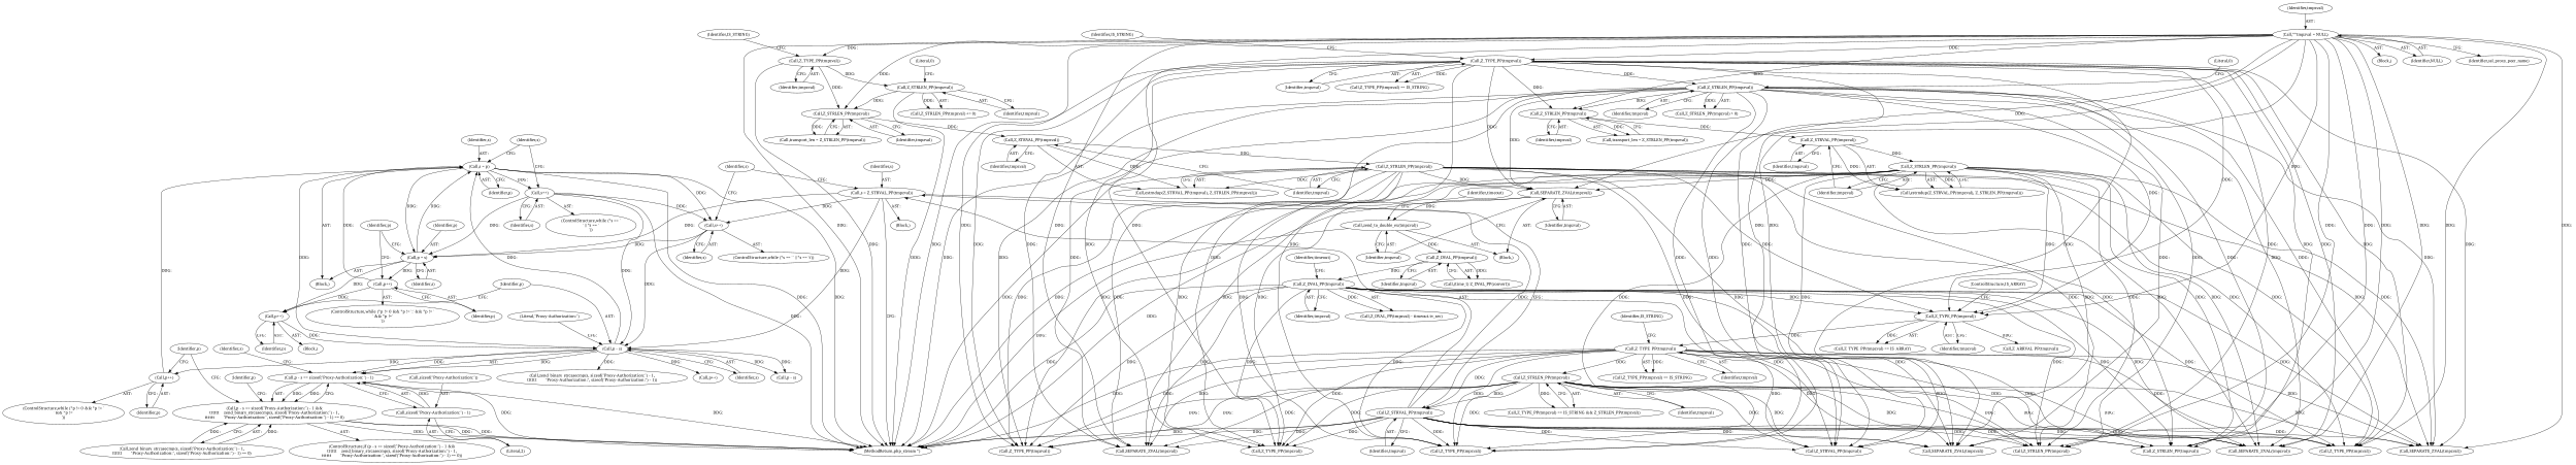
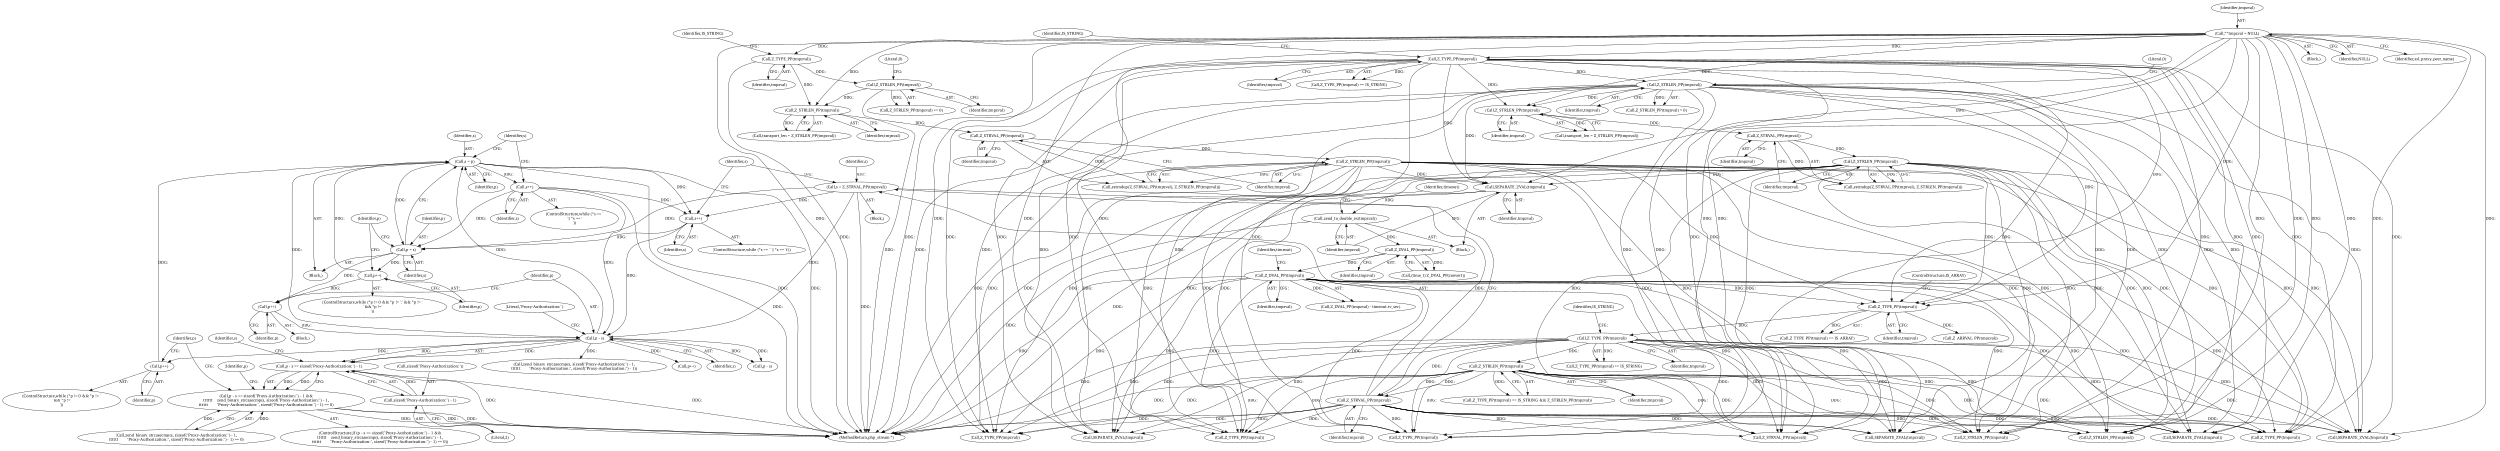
  digraph {
    fontname="PT Serif"
    node [fontname="PT Serif"]
    edge [fontname="PT Serif"]
    n1 [label="(Call,p - s == sizeof(\"Proxy-Authorization:\") - 1)"]
    n2 [label="(Call,sizeof(\"Proxy-Authorization:\") - 1)"]
    n3 [label="(Call,p - s == sizeof(\"Proxy-Authorization:\") - 1 &&\n\t\t\t\t\t\t    zend_binary_strcasecmp(s, sizeof(\"Proxy-Authorization:\") - 1,\n\t\t\t\t\t\t        \"Proxy-Authorization:\", sizeof(\"Proxy-Authorization:\") - 1) == 0)"]
    n4 [label="(MethodReturn,php_stream *)"]
    n5 [label="(Literal,2)"]
    n6 [label="(Call,zend_binary_strcasecmp(s, sizeof(\"Proxy-Authorization:\") - 1,\n\t\t\t\t\t\t        \"Proxy-Authorization:\", sizeof(\"Proxy-Authorization:\") - 1) == 0)"]
    n7 [label="(ControlStructure,if (p - s == sizeof(\"Proxy-Authorization:\") - 1 &&\n\t\t\t\t\t\t    zend_binary_strcasecmp(s, sizeof(\"Proxy-Authorization:\") - 1,\n\t\t\t\t\t\t        \"Proxy-Authorization:\", sizeof(\"Proxy-Authorization:\") - 1) == 0))"]
    n8 [label="(Call,p - s)"]
    n9 [label="(Call,s = p)"]
    n10 [label="(Call,p++)"]
    n11 [label="(Call,p - s)"]
    n12 [label="(Identifier,s)"]
    n13 [label="(Call,zend_binary_strcasecmp(s, sizeof(\"Proxy-Authorization:\") - 1,\n\t\t\t\t\t\t        \"Proxy-Authorization:\", sizeof(\"Proxy-Authorization:\") - 1))"]
    n14 [label="(Call,p++)"]
    n15 [label="(Call,p = s)"]
    n16 [label="(Block,)"]
    n17 [label="(Call,s++)"]
    n18 [label="(Call,s++)"]
    n19 [label="(Identifier,p)"]
    n20 [label="(Identifier,p)"]
    n21 [label="(ControlStructure,while (*p != 0 && *p != '\r' && *p !='\n'))"]
    n22 [label="(Call,p++)"]
    n23 [label="(Identifier,p)"]
    n24 [label="(Block,)"]
    n25 [label="(Call,p++)"]
    n26 [label="(ControlStructure,while (*p != 0 && *p != ':' && *p != '\r' && *p !='\n'))"]
    n27 [label="(Identifier,p)"]
    n28 [label="(Identifier,s)"]
    n29 [label="(Identifier,s)"]
    n30 [label="(ControlStructure,while (*s == ' ' || *s == '\t'))"]
    n31 [label="(Identifier,s)"]
    n32 [label="(ControlStructure,while (*s == '\r' || *s == '\n'))"]
    n33 [label="(Call,s = Z_STRVAL_PP(tmpzval))"]
    n34 [label="(Call,Z_STRVAL_PP(tmpzval))"]
    n35 [label="(Block,)"]
    n36 [label="(Call,SEPARATE_ZVAL(tmpzval))"]
    n37 [label="(Call,Z_TYPE_PP(tmpzval))"]
    n38 [label="(Identifier,tmpzval)"]
    n39 [label="(Call,Z_STRLEN_PP(tmpzval))"]
    n40 [label="(Call,Z_TYPE_PP(tmpzval))"]
    n41 [label="(Call,Z_STRLEN_PP(tmpzval))"]
    n42 [label="(Call,SEPARATE_ZVAL(tmpzval))"]
    n43 [label="(Call,SEPARATE_ZVAL(tmpzval))"]
    n44 [label="(Call,Z_TYPE_PP(tmpzval))"]
    n45 [label="(Call,Z_TYPE_PP(tmpzval))"]
    n46 [label="(Call,SEPARATE_ZVAL(tmpzval))"]
    n47 [label="(Call,Z_STRVAL_PP(tmpzval))"]
    n48 [label="(Call,Z_TYPE_PP(tmpzval))"]
    n49 [label="(Call,Z_STRLEN_PP(tmpzval))"]
    n50 [label="(Call,Z_TYPE_PP(tmpzval) == IS_STRING)"]
    n51 [label="(Identifier,tmpzval)"]
    n52 [label="(Call,Z_TYPE_PP(tmpzval) == IS_STRING && Z_STRLEN_PP(tmpzval))"]
    n53 [label="(Identifier,tmpzval)"]
    n54 [label="(Call,Z_TYPE_PP(tmpzval))"]
    n55 [label="(Call,Z_TYPE_PP(tmpzval) == IS_ARRAY)"]
    n56 [label="(Identifier,tmpzval)"]
    n57 [label="(Call,Z_ARRVAL_PP(tmpzval))"]
    n58 [label="(Call,Z_TYPE_PP(tmpzval))"]
    n59 [label="(Call,Z_STRLEN_PP(tmpzval))"]
    n60 [label="(Call,Z_STRLEN_PP(tmpzval))"]
    n61 [label="(Call,SEPARATE_ZVAL(tmpzval))"]
    n62 [label="(Identifier,tmpzval)"]
    n63 [label="(Call,Z_TYPE_PP(tmpzval) == IS_STRING)"]
    n64 [label="(Call,Z_STRVAL_PP(tmpzval))"]
    n65 [label="(Call,transport_len = Z_STRLEN_PP(tmpzval))"]
    n66 [label="(Identifier,tmpzval)"]
    n67 [label="(Identifier,tmpzval)"]
    n68 [label="(Call,Z_STRLEN_PP(tmpzval) > 0)"]
    n69 [label="(Call,zend_to_double_ex(tmpzval))"]
    n70 [label="(Block,)"]
    n71 [label="(Identifier,tmpzval)"]
    n72 [label="(Call,**tmpzval = NULL)"]
    n73 [label="(Call,Z_STRLEN_PP(tmpzval))"]
    n74 [label="(Call,Z_TYPE_PP(tmpzval))"]
    n75 [label="(Block,)"]
    n76 [label="(Identifier,NULL)"]
    n77 [label="(Identifier,ssl_proxy_peer_name)"]
    n78 [label="(Call,Z_STRVAL_PP(tmpzval))"]
    n79 [label="(Call,transport_len = Z_STRLEN_PP(tmpzval))"]
    n80 [label="(Identifier,tmpzval)"]
    n81 [label="(Call,Z_STRLEN_PP(tmpzval))"]
    n82 [label="(Identifier,tmpzval)"]
    n83 [label="(Call,Z_STRLEN_PP(tmpzval))"]
    n84 [label="(Call,estrndup(Z_STRVAL_PP(tmpzval), Z_STRLEN_PP(tmpzval)))"]
    n85 [label="(Identifier,tmpzval)"]
    n86 [label="(Identifier,tmpzval)"]
    n87 [label="(Call,Z_STRLEN_PP(tmpzval) <= 0)"]
    n88 [label="(Identifier,tmpzval)"]
    n89 [label="(Call,Z_STRLEN_PP(tmpzval))"]
    n90 [label="(Identifier,tmpzval)"]
    n91 [label="(Call,estrndup(Z_STRVAL_PP(tmpzval), Z_STRLEN_PP(tmpzval)))"]
    n92 [label="(Identifier,tmpzval)"]
    n93 [label="(Call,Z_DVAL_PP(tmpzval))"]
    n94 [label="(Identifier,tmpzval)"]
    n95 [label="(Call,Z_DVAL_PP(tmpzval) - timeout.tv_sec)"]
    n96 [label="(Call,Z_DVAL_PP(tmpzval))"]
    n97 [label="(Identifier,tmpzval)"]
    n98 [label="(Call,(time_t) Z_DVAL_PP(convert))"]
    n99 [label="(Identifier,tmpzval)"]
    n100 [label="(Identifier,IS_STRING)"]
    n101 [label="(Identifier,timeout)"]
    n102 [label="(ControlStructure,IS_ARRAY)"]
    n103 [label="(Identifier,IS_STRING)"]
    n104 [label="(Literal,\"Proxy-Authorization:\")"]
    n105 [label="(Identifier,p)"]
    n106 [label="(Identifier,s)"]
    n107 [label="(Identifier,p)"]
    n108 [label="(Identifier,s)"]
    n109 [label="(Identifier,s)"]
    n110 [label="(Identifier,s)"]
    n111 [label="(Identifier,p)"]
    n112 [label="(Identifier,p)"]
    n113 [label="(Literal,0)"]
    n114 [label="(Literal,0)"]
    n115 [label="(Identifier,timeout)"]
    n116 [label="(Identifier,s)"]
    n117 [label="(Identifier,p)"]
    n118 [label="(Identifier,IS_STRING)"]
    n119 [label="(Call,sizeof(\"Proxy-Authorization:\"))"]
    n120 [label="(Identifier,tmpzval)"]
    n1 -> n2 [label="CFG: "]
    n1 -> n3 [label="AST: "]
    n1 -> n3 [label="DDG: "]
    n1 -> n3 [label="DDG: "]
    n1 -> n4 [label="DDG: "]
    n1 -> n4 [label="DDG: "]
    n2 -> n1 [label="AST: "]
    n2 -> n1 [label="DDG: "]
    n2 -> n5 [label="CFG: "]
    n3 -> n1 [label="CFG: "]
    n3 -> n4 [label="DDG: "]
    n3 -> n4 [label="DDG: "]
    n3 -> n4 [label="DDG: "]
    n3 -> n6 [label="CFG: "]
    n3 -> n7 [label="AST: "]
    n5 -> n2 [label="AST: "]
    n6 -> n3 [label="AST: "]
    n6 -> n3 [label="DDG: "]
    n6 -> n3 [label="DDG: "]
    n8 -> n1 [label="AST: "]
    n8 -> n1 [label="DDG: "]
    n8 -> n1 [label="DDG: "]
    n8 -> n9 [label="DDG: "]
    n8 -> n10 [label="DDG: "]
    n8 -> n11 [label="DDG: "]
    n8 -> n11 [label="DDG: "]
    n8 -> n12 [label="CFG: "]
    n8 -> n13 [label="DDG: "]
    n8 -> n14 [label="DDG: "]
    n9 -> n4 [label="DDG: "]
    n9 -> n4 [label="DDG: "]
    n9 -> n8 [label="DDG: "]
    n9 -> n15 [label="DDG: "]
    n9 -> n16 [label="AST: "]
    n9 -> n17 [label="DDG: "]
    n9 -> n18 [label="DDG: "]
    n9 -> n19 [label="CFG: "]
    n10 -> n9 [label="DDG: "]
    n10 -> n20 [label="CFG: "]
    n10 -> n21 [label="AST: "]
    n12 -> n8 [label="AST: "]
-   n15 -> n9 [label="DDG: "]
+   n15 -> n9 [label="CFG: "]
    n15 -> n16 [label="AST: "]
    n15 -> n22 [label="DDG: "]
    n15 -> n25 [label="DDG: "]
    n15 -> n28 [label="CFG: "]
    n17 -> n8 [label="DDG: "]
    n17 -> n15 [label="DDG: "]
    n17 -> n29 [label="CFG: "]
    n17 -> n30 [label="AST: "]
    n18 -> n4 [label="DDG: "]
    n18 -> n8 [label="DDG: "]
    n18 -> n15 [label="DDG: "]
    n18 -> n17 [label="DDG: "]
    n18 -> n31 [label="CFG: "]
    n18 -> n32 [label="AST: "]
    n19 -> n9 [label="AST: "]
    n20 -> n10 [label="AST: "]
    n22 -> n8 [label="DDG: "]
    n22 -> n23 [label="CFG: "]
    n22 -> n24 [label="AST: "]
    n23 -> n22 [label="AST: "]
    n25 -> n9 [label="DDG: "]
    n25 -> n22 [label="DDG: "]
    n25 -> n26 [label="AST: "]
    n25 -> n27 [label="CFG: "]
    n27 -> n25 [label="AST: "]
    n28 -> n15 [label="AST: "]
    n29 -> n17 [label="AST: "]
    n31 -> n18 [label="AST: "]
-   n33 -> n4 [label="CFG: "]
+   n33 -> n4 [label="DDG: "]
    n33 -> n8 [label="DDG: "]
    n33 -> n15 [label="DDG: "]
    n33 -> n17 [label="DDG: "]
    n33 -> n34 [label="CFG: "]
    n33 -> n35 [label="AST: "]
    n34 -> n4 [label="DDG: "]
    n34 -> n33 [label="AST: "]
    n34 -> n33 [label="DDG: "]
    n34 -> n36 [label="DDG: "]
    n34 -> n37 [label="DDG: "]
    n34 -> n38 [label="CFG: "]
    n34 -> n39 [label="DDG: "]
    n34 -> n40 [label="DDG: "]
    n34 -> n41 [label="DDG: "]
    n34 -> n42 [label="DDG: "]
    n34 -> n43 [label="DDG: "]
    n34 -> n44 [label="DDG: "]
    n34 -> n45 [label="DDG: "]
    n34 -> n46 [label="DDG: "]
    n34 -> n47 [label="DDG: "]
    n38 -> n34 [label="AST: "]
    n48 -> n4 [label="DDG: "]
    n48 -> n34 [label="DDG: "]
    n48 -> n36 [label="DDG: "]
    n48 -> n37 [label="DDG: "]
    n48 -> n39 [label="DDG: "]
    n48 -> n40 [label="DDG: "]
    n48 -> n41 [label="DDG: "]
    n48 -> n42 [label="DDG: "]
    n48 -> n43 [label="DDG: "]
    n48 -> n44 [label="DDG: "]
    n48 -> n45 [label="DDG: "]
    n48 -> n46 [label="DDG: "]
    n48 -> n47 [label="DDG: "]
    n48 -> n49 [label="DDG: "]
    n48 -> n50 [label="AST: "]
    n48 -> n50 [label="DDG: "]
    n48 -> n51 [label="CFG: "]
    n49 -> n4 [label="DDG: "]
    n49 -> n34 [label="DDG: "]
    n49 -> n36 [label="DDG: "]
    n49 -> n37 [label="DDG: "]
    n49 -> n39 [label="DDG: "]
    n49 -> n40 [label="DDG: "]
    n49 -> n41 [label="DDG: "]
    n49 -> n42 [label="DDG: "]
    n49 -> n43 [label="DDG: "]
    n49 -> n44 [label="DDG: "]
    n49 -> n45 [label="DDG: "]
    n49 -> n46 [label="DDG: "]
    n49 -> n47 [label="DDG: "]
    n49 -> n52 [label="AST: "]
    n49 -> n52 [label="DDG: "]
    n49 -> n53 [label="CFG: "]
    n51 -> n48 [label="AST: "]
    n52 -> n49 [label="CFG: "]
    n53 -> n49 [label="AST: "]
    n54 -> n48 [label="DDG: "]
    n54 -> n55 [label="AST: "]
    n54 -> n55 [label="DDG: "]
    n54 -> n56 [label="CFG: "]
    n54 -> n57 [label="DDG: "]
    n56 -> n54 [label="AST: "]
    n58 -> n4 [label="DDG: "]
    n58 -> n36 [label="DDG: "]
    n58 -> n37 [label="DDG: "]
    n58 -> n39 [label="DDG: "]
    n58 -> n40 [label="DDG: "]
    n58 -> n41 [label="DDG: "]
    n58 -> n42 [label="DDG: "]
    n58 -> n43 [label="DDG: "]
    n58 -> n44 [label="DDG: "]
    n58 -> n45 [label="DDG: "]
    n58 -> n46 [label="DDG: "]
    n58 -> n47 [label="DDG: "]
    n58 -> n54 [label="DDG: "]
    n58 -> n59 [label="DDG: "]
    n58 -> n60 [label="DDG: "]
    n58 -> n61 [label="DDG: "]
    n58 -> n62 [label="CFG: "]
    n58 -> n63 [label="AST: "]
    n58 -> n63 [label="DDG: "]
    n59 -> n64 [label="DDG: "]
    n59 -> n65 [label="AST: "]
    n59 -> n65 [label="DDG: "]
    n59 -> n66 [label="CFG: "]
    n60 -> n4 [label="DDG: "]
    n60 -> n36 [label="DDG: "]
    n60 -> n37 [label="DDG: "]
    n60 -> n39 [label="DDG: "]
    n60 -> n40 [label="DDG: "]
    n60 -> n41 [label="DDG: "]
    n60 -> n42 [label="DDG: "]
    n60 -> n43 [label="DDG: "]
    n60 -> n44 [label="DDG: "]
    n60 -> n45 [label="DDG: "]
    n60 -> n46 [label="DDG: "]
    n60 -> n47 [label="DDG: "]
    n60 -> n54 [label="DDG: "]
    n60 -> n59 [label="DDG: "]
    n60 -> n61 [label="DDG: "]
    n60 -> n67 [label="CFG: "]
    n60 -> n68 [label="AST: "]
    n60 -> n68 [label="DDG: "]
    n61 -> n4 [label="DDG: "]
    n61 -> n69 [label="DDG: "]
    n61 -> n70 [label="AST: "]
    n61 -> n71 [label="CFG: "]
    n62 -> n58 [label="AST: "]
    n64 -> n89 [label="DDG: "]
    n64 -> n91 [label="AST: "]
    n64 -> n91 [label="DDG: "]
    n64 -> n92 [label="CFG: "]
    n65 -> n59 [label="CFG: "]
    n66 -> n59 [label="AST: "]
    n67 -> n60 [label="AST: "]
    n69 -> n4 [label="DDG: "]
    n69 -> n70 [label="AST: "]
    n69 -> n96 [label="DDG: "]
    n69 -> n99 [label="CFG: "]
    n71 -> n61 [label="AST: "]
    n72 -> n4 [label="DDG: "]
    n72 -> n36 [label="DDG: "]
    n72 -> n37 [label="DDG: "]
    n72 -> n39 [label="DDG: "]
    n72 -> n40 [label="DDG: "]
    n72 -> n41 [label="DDG: "]
    n72 -> n42 [label="DDG: "]
    n72 -> n43 [label="DDG: "]
    n72 -> n44 [label="DDG: "]
    n72 -> n45 [label="DDG: "]
    n72 -> n46 [label="DDG: "]
    n72 -> n47 [label="DDG: "]
    n72 -> n54 [label="DDG: "]
    n72 -> n58 [label="DDG: "]
    n72 -> n59 [label="DDG: "]
    n72 -> n61 [label="DDG: "]
    n72 -> n73 [label="DDG: "]
    n72 -> n74 [label="DDG: "]
    n72 -> n75 [label="AST: "]
-   n72 -> n76 [label="AST: "]
+   n72 -> n76 [label="CFG: "]
    n72 -> n77 [label="CFG: "]
    n73 -> n78 [label="DDG: "]
    n73 -> n79 [label="AST: "]
    n73 -> n79 [label="DDG: "]
    n73 -> n80 [label="CFG: "]
    n74 -> n4 [label="DDG: "]
    n74 -> n73 [label="DDG: "]
    n74 -> n81 [label="DDG: "]
    n74 -> n82 [label="CFG: "]
    n76 -> n72 [label="AST: "]
    n78 -> n83 [label="DDG: "]
    n78 -> n84 [label="AST: "]
    n78 -> n84 [label="DDG: "]
    n78 -> n86 [label="CFG: "]
    n79 -> n73 [label="CFG: "]
    n80 -> n73 [label="AST: "]
    n81 -> n4 [label="DDG: "]
    n81 -> n73 [label="DDG: "]
    n81 -> n87 [label="AST: "]
    n81 -> n87 [label="DDG: "]
    n81 -> n88 [label="CFG: "]
    n82 -> n74 [label="AST: "]
    n83 -> n4 [label="DDG: "]
    n83 -> n36 [label="DDG: "]
    n83 -> n37 [label="DDG: "]
    n83 -> n39 [label="DDG: "]
    n83 -> n40 [label="DDG: "]
    n83 -> n41 [label="DDG: "]
    n83 -> n42 [label="DDG: "]
    n83 -> n43 [label="DDG: "]
    n83 -> n44 [label="DDG: "]
    n83 -> n45 [label="DDG: "]
    n83 -> n46 [label="DDG: "]
    n83 -> n47 [label="DDG: "]
    n83 -> n54 [label="DDG: "]
    n83 -> n61 [label="DDG: "]
    n83 -> n84 [label="AST: "]
    n83 -> n84 [label="DDG: "]
    n83 -> n85 [label="CFG: "]
    n84 -> n83 [label="CFG: "]
    n85 -> n78 [label="CFG: "]
    n85 -> n83 [label="AST: "]
    n86 -> n78 [label="AST: "]
    n88 -> n81 [label="AST: "]
    n89 -> n4 [label="DDG: "]
    n89 -> n36 [label="DDG: "]
    n89 -> n37 [label="DDG: "]
    n89 -> n39 [label="DDG: "]
    n89 -> n40 [label="DDG: "]
    n89 -> n41 [label="DDG: "]
    n89 -> n42 [label="DDG: "]
    n89 -> n43 [label="DDG: "]
    n89 -> n44 [label="DDG: "]
    n89 -> n45 [label="DDG: "]
    n89 -> n46 [label="DDG: "]
    n89 -> n47 [label="DDG: "]
    n89 -> n54 [label="DDG: "]
    n89 -> n61 [label="DDG: "]
    n89 -> n90 [label="CFG: "]
    n89 -> n91 [label="AST: "]
    n89 -> n91 [label="DDG: "]
    n90 -> n64 [label="CFG: "]
    n90 -> n89 [label="AST: "]
    n91 -> n89 [label="CFG: "]
    n92 -> n64 [label="AST: "]
    n93 -> n4 [label="DDG: "]
    n93 -> n36 [label="DDG: "]
    n93 -> n37 [label="DDG: "]
    n93 -> n39 [label="DDG: "]
    n93 -> n40 [label="DDG: "]
    n93 -> n41 [label="DDG: "]
    n93 -> n42 [label="DDG: "]
    n93 -> n43 [label="DDG: "]
    n93 -> n44 [label="DDG: "]
    n93 -> n45 [label="DDG: "]
    n93 -> n46 [label="DDG: "]
    n93 -> n47 [label="DDG: "]
    n93 -> n54 [label="DDG: "]
    n93 -> n94 [label="CFG: "]
    n93 -> n95 [label="AST: "]
    n93 -> n95 [label="DDG: "]
    n94 -> n93 [label="AST: "]
    n96 -> n93 [label="DDG: "]
    n96 -> n97 [label="CFG: "]
    n96 -> n98 [label="AST: "]
    n96 -> n98 [label="DDG: "]
    n97 -> n96 [label="AST: "]
    n98 -> n96 [label="CFG: "]
    n99 -> n61 [label="CFG: "]
    n99 -> n69 [label="AST: "]
    n100 -> n48 [label="CFG: "]
    n101 -> n69 [label="CFG: "]
    n102 -> n54 [label="CFG: "]
    n103 -> n58 [label="CFG: "]
    n104 -> n8 [label="CFG: "]
    n105 -> n8 [label="AST: "]
    n105 -> n22 [label="CFG: "]
    n106 -> n1 [label="CFG: "]
    n107 -> n15 [label="AST: "]
    n108 -> n9 [label="AST: "]
    n109 -> n9 [label="CFG: "]
    n109 -> n18 [label="CFG: "]
    n110 -> n17 [label="CFG: "]
    n110 -> n33 [label="CFG: "]
    n111 -> n3 [label="CFG: "]
    n112 -> n3 [label="CFG: "]
    n112 -> n10 [label="CFG: "]
    n113 -> n60 [label="CFG: "]
    n114 -> n81 [label="CFG: "]
    n115 -> n93 [label="CFG: "]
    n116 -> n33 [label="AST: "]
    n117 -> n15 [label="CFG: "]
    n117 -> n25 [label="CFG: "]
    n118 -> n74 [label="CFG: "]
    n119 -> n2 [label="AST: "]
    n120 -> n72 [label="AST: "]
  }
